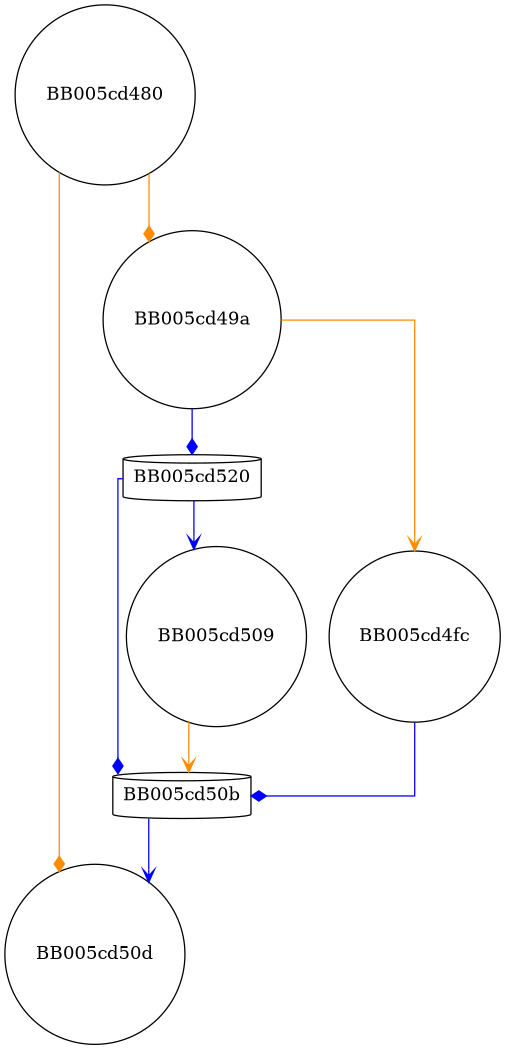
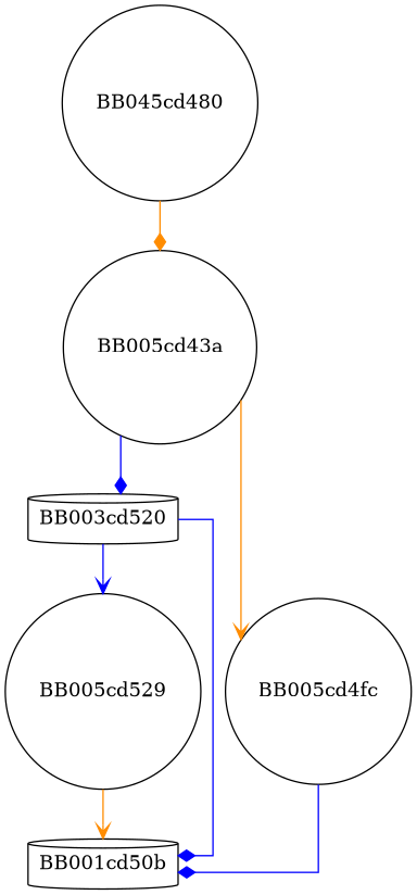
  digraph {
    splines=ortho
    node [shape=circle]
    edge [arrowhead=diamond color=blue]
-   BB005cd480
-   BB005cd50d
-   BB005cd49a
-   BB005cd520 [shape=cylinder]
+   BB005cd480 [label=BB045cd480]
+   BB005cd49a [label=BB005cd43a]
+   BB005cd520 [shape=cylinder label=BB003cd520]
    BB005cd4fc
-   BB005cd50b [shape=cylinder]
-   BB005cd529 [label=BB005cd509]
-   BB005cd480 -> BB005cd50d [color=darkorange]
+   BB005cd50b [shape=cylinder label=BB001cd50b]
+   BB005cd529
    BB005cd480 -> BB005cd49a [color=darkorange]
    BB005cd49a -> BB005cd520
    BB005cd49a -> BB005cd4fc [arrowhead=vee color=darkorange]
    BB005cd520 -> BB005cd50b
    BB005cd520 -> BB005cd529 [arrowhead=vee]
    BB005cd4fc -> BB005cd50b
-   BB005cd50b -> BB005cd50d [arrowhead=vee]
    BB005cd529 -> BB005cd50b [arrowhead=vee color=darkorange]
  }
